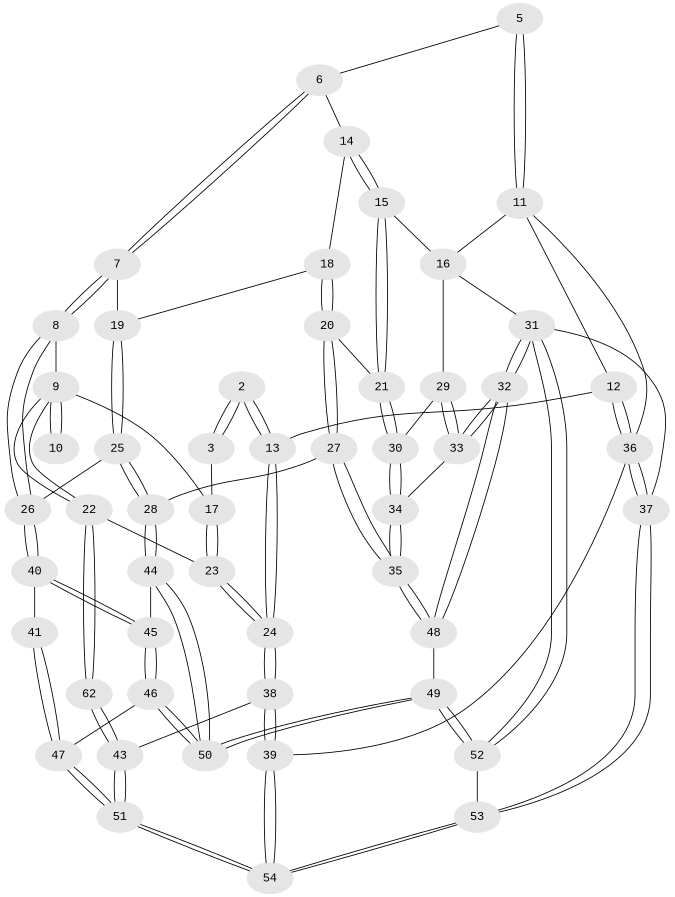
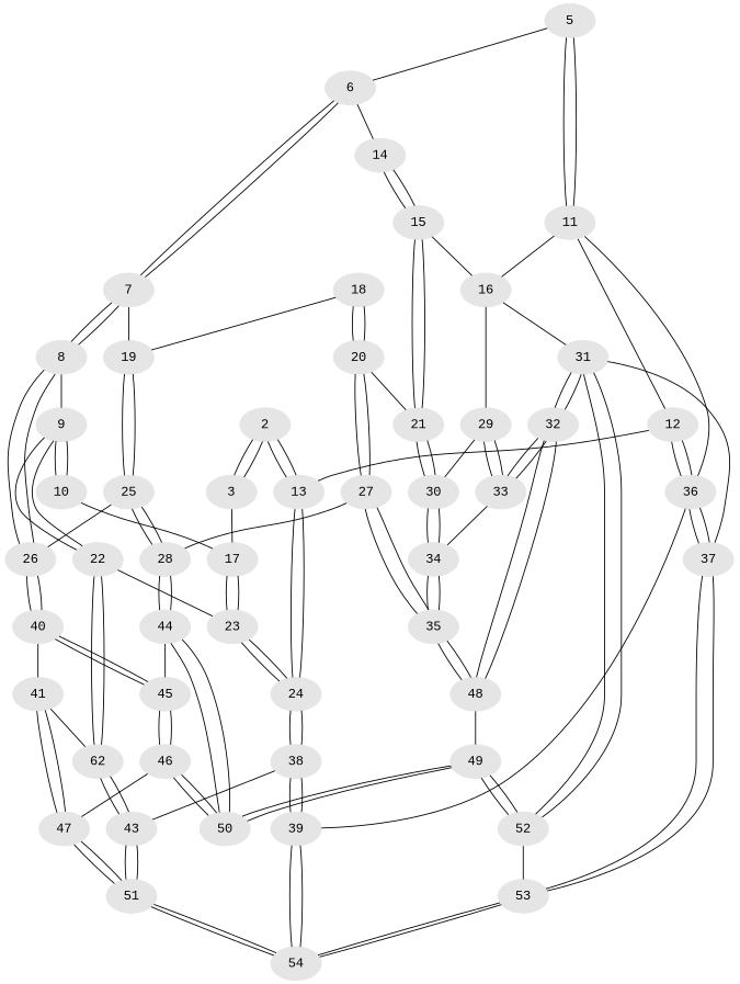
  graph {
    fontname="Liberation Mono"
    node [color=gray90 fontname="Liberation Mono" style=filled]
    edge [fontname="Liberation Mono"]
    2
    3
    13
    5
    6
    11
    17
    24
    23
    10
    7
    14
    12
    16
    36
    8
    19
    15
    18
    9
    26
    25
    22
    40
    n25 [label=62]
    29
    31
    37
    53
    39
    38
    21
    20
    30
    33
    32
    52
    27
    28
    35
    34
    43
    44
    41
    45
    48
    50
    49
    54
    51
    47
    46
    2 -- 3
    2 -- 3
    2 -- 13
    2 -- 13
    3 -- 17
    13 -- 24
    13 -- 24
    5 -- 6
    5 -- 11
    5 -- 11
    6 -- 7
    6 -- 7
    6 -- 14
    11 -- 12
    11 -- 16
    11 -- 36
    17 -- 23
    17 -- 23
    24 -- 38
    24 -- 38
    23 -- 24
    23 -- 24
-   9 -- 17
+   10 -- 17
    7 -- 8
    7 -- 8
    7 -- 19
    14 -- 15
    14 -- 15
-   14 -- 18
    12 -- 13
    12 -- 36
    12 -- 36
    16 -- 29
    16 -- 31
    36 -- 37
    36 -- 37
    36 -- 39
    8 -- 9
    8 -- 26
    8 -- 26
    19 -- 25
    19 -- 25
    15 -- 16
    15 -- 21
    15 -- 21
    18 -- 19
    18 -- 20
    18 -- 20
    9 -- 10
    9 -- 10
    9 -- 22
    9 -- 22
    26 -- 40
    26 -- 40
    25 -- 26
    25 -- 28
    25 -- 28
    22 -- 23
    22 -- n25
    22 -- n25
    40 -- 41
    40 -- 45
    40 -- 45
    n25 -- 43
    n25 -- 43
    29 -- 30
    29 -- 33
    29 -- 33
    31 -- 37
    31 -- 32
    31 -- 32
    31 -- 52
    31 -- 52
    37 -- 53
    37 -- 53
    53 -- 54
    53 -- 54
    39 -- 54
    39 -- 54
    38 -- 39
    38 -- 39
    38 -- 43
    21 -- 30
    21 -- 30
    20 -- 21
    20 -- 27
    20 -- 27
    30 -- 34
    30 -- 34
    33 -- 34
    32 -- 33
    32 -- 33
    32 -- 48
    32 -- 48
    52 -- 53
    27 -- 28
    27 -- 35
    27 -- 35
    28 -- 44
    28 -- 44
    35 -- 48
    35 -- 48
    34 -- 35
    34 -- 35
    43 -- 51
    43 -- 51
    44 -- 45
    44 -- 50
    44 -- 50
+   41 -- n25
    41 -- 47
    41 -- 47
    45 -- 46
    45 -- 46
    48 -- 49
    49 -- 52
    49 -- 52
    49 -- 50
    49 -- 50
    51 -- 54
    51 -- 54
    47 -- 51
    47 -- 51
    46 -- 50
    46 -- 50
    46 -- 47
  }
